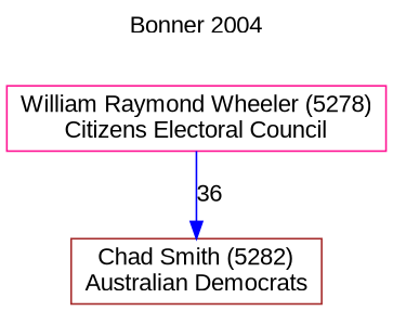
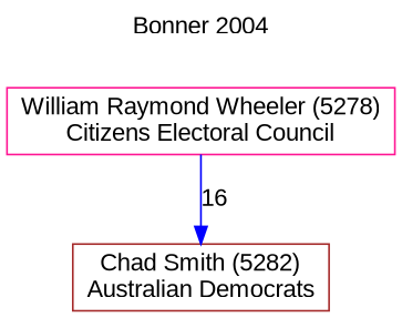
  digraph {
    label="Bonner 2004"
    labelloc=t
    mclimit=10
    fontname="Liberation Sans"
    node [shape=box fontname="Liberation Sans"]
    n1 [label="Chad Smith (5282)\nAustralian Democrats" color=brown]
    n2 [label="William Raymond Wheeler (5278)\nCitizens Electoral Council" color=deeppink]
-   n2 -> n1 [label=36 color=blue fontname="Liberation Sans"]
+   n2 -> n1 [label=16 color=blue fontname="Liberation Sans"]
  }
